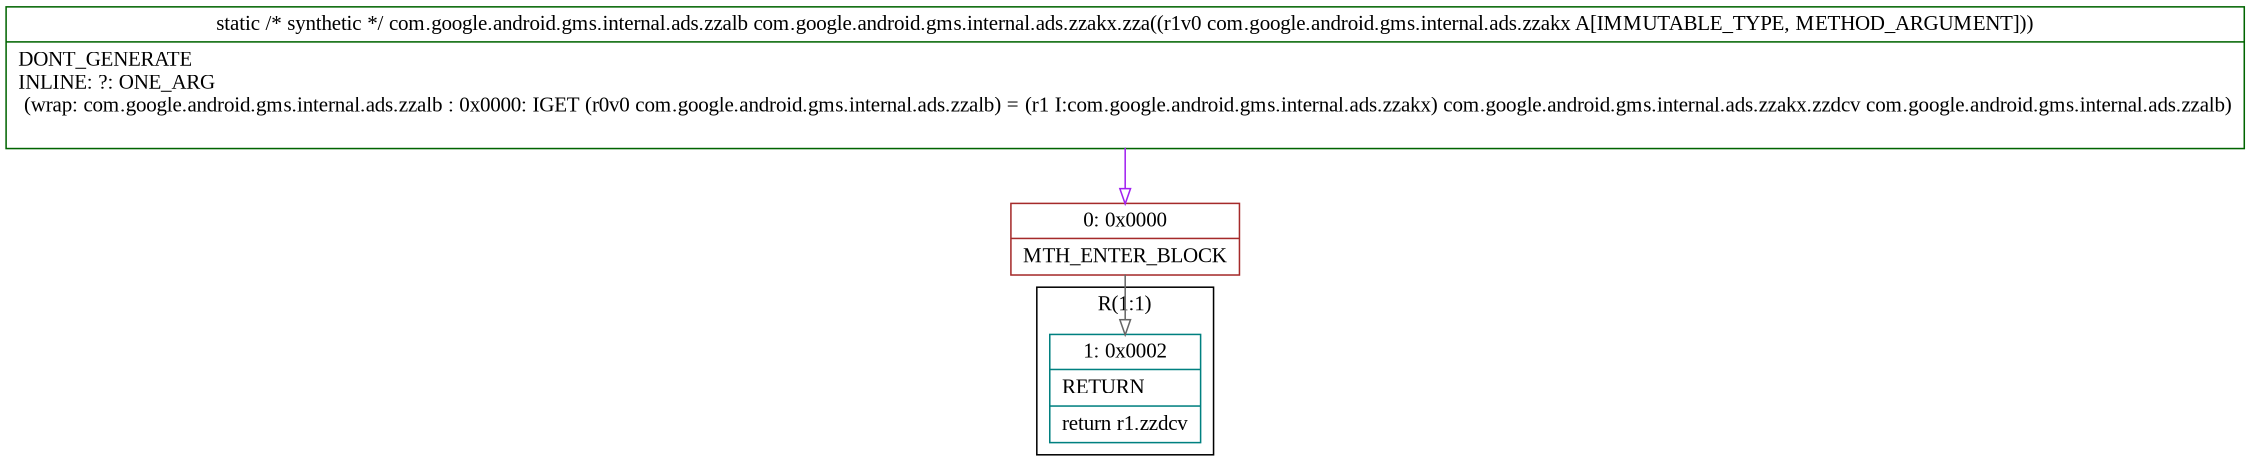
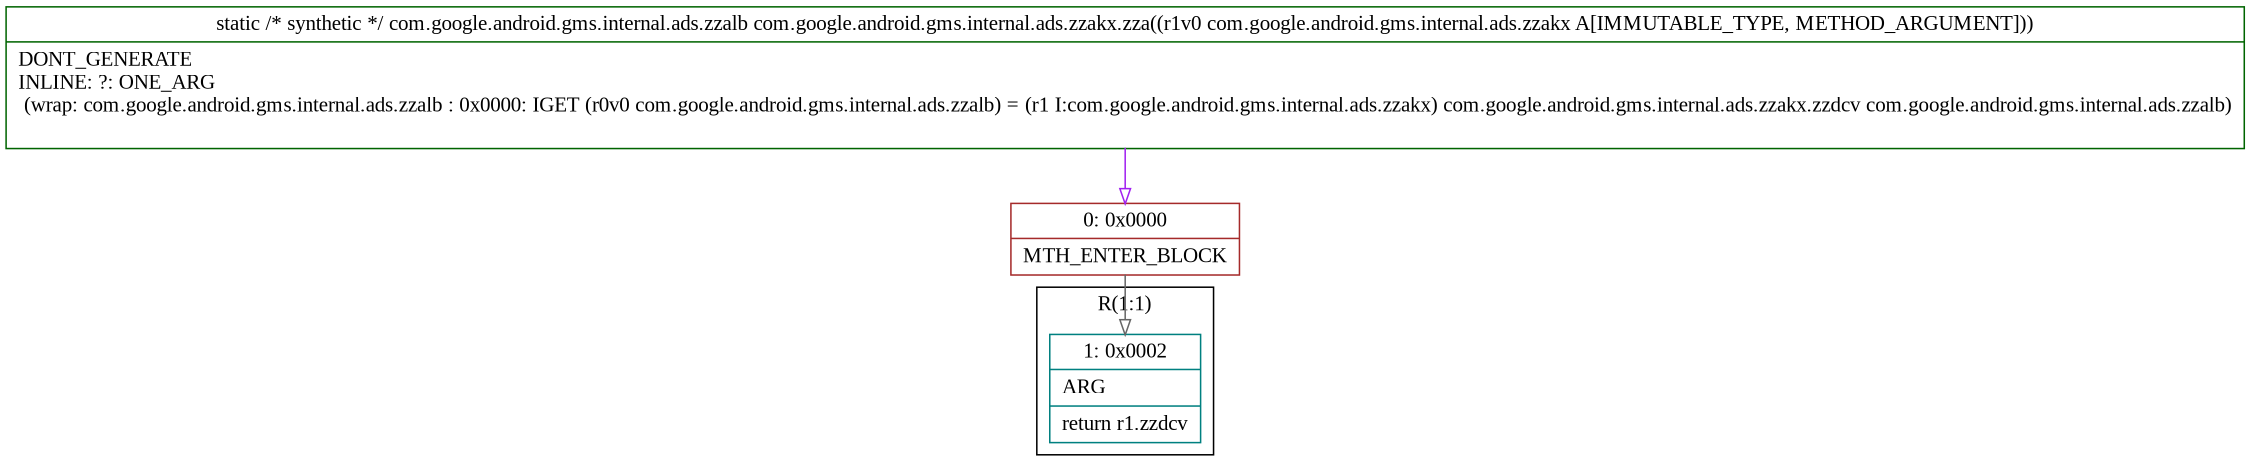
  digraph {
    fontname="Liberation Serif"
    node [shape=record fontname="Liberation Serif"]
    edge [arrowhead=onormal fontname="Liberation Serif"]
-   n1 [color=teal label="{1\:\ 0x0002|RETURN\l|return r1.zzdcv\l}"]
+   n1 [color=teal label="{1\:\ 0x0002|ARG\l|return r1.zzdcv\l}"]
    n2 [color=brown label="{0\:\ 0x0000|MTH_ENTER_BLOCK\l}"]
    n3 [label="{static \/* synthetic *\/ com.google.android.gms.internal.ads.zzalb com.google.android.gms.internal.ads.zzakx.zza((r1v0 com.google.android.gms.internal.ads.zzakx A[IMMUTABLE_TYPE, METHOD_ARGUMENT]))  | DONT_GENERATE\lINLINE: ?: ONE_ARG  \l  (wrap: com.google.android.gms.internal.ads.zzalb : 0x0000: IGET  (r0v0 com.google.android.gms.internal.ads.zzalb) = (r1 I:com.google.android.gms.internal.ads.zzakx) com.google.android.gms.internal.ads.zzakx.zzdcv com.google.android.gms.internal.ads.zzalb)\l\l}" color=darkgreen]
    subgraph cluster_1 {
      label="R(1:1)"
      n1
    }
    n2 -> n1 [color=gray40]
    n3 -> n2 [color=purple]
  }
